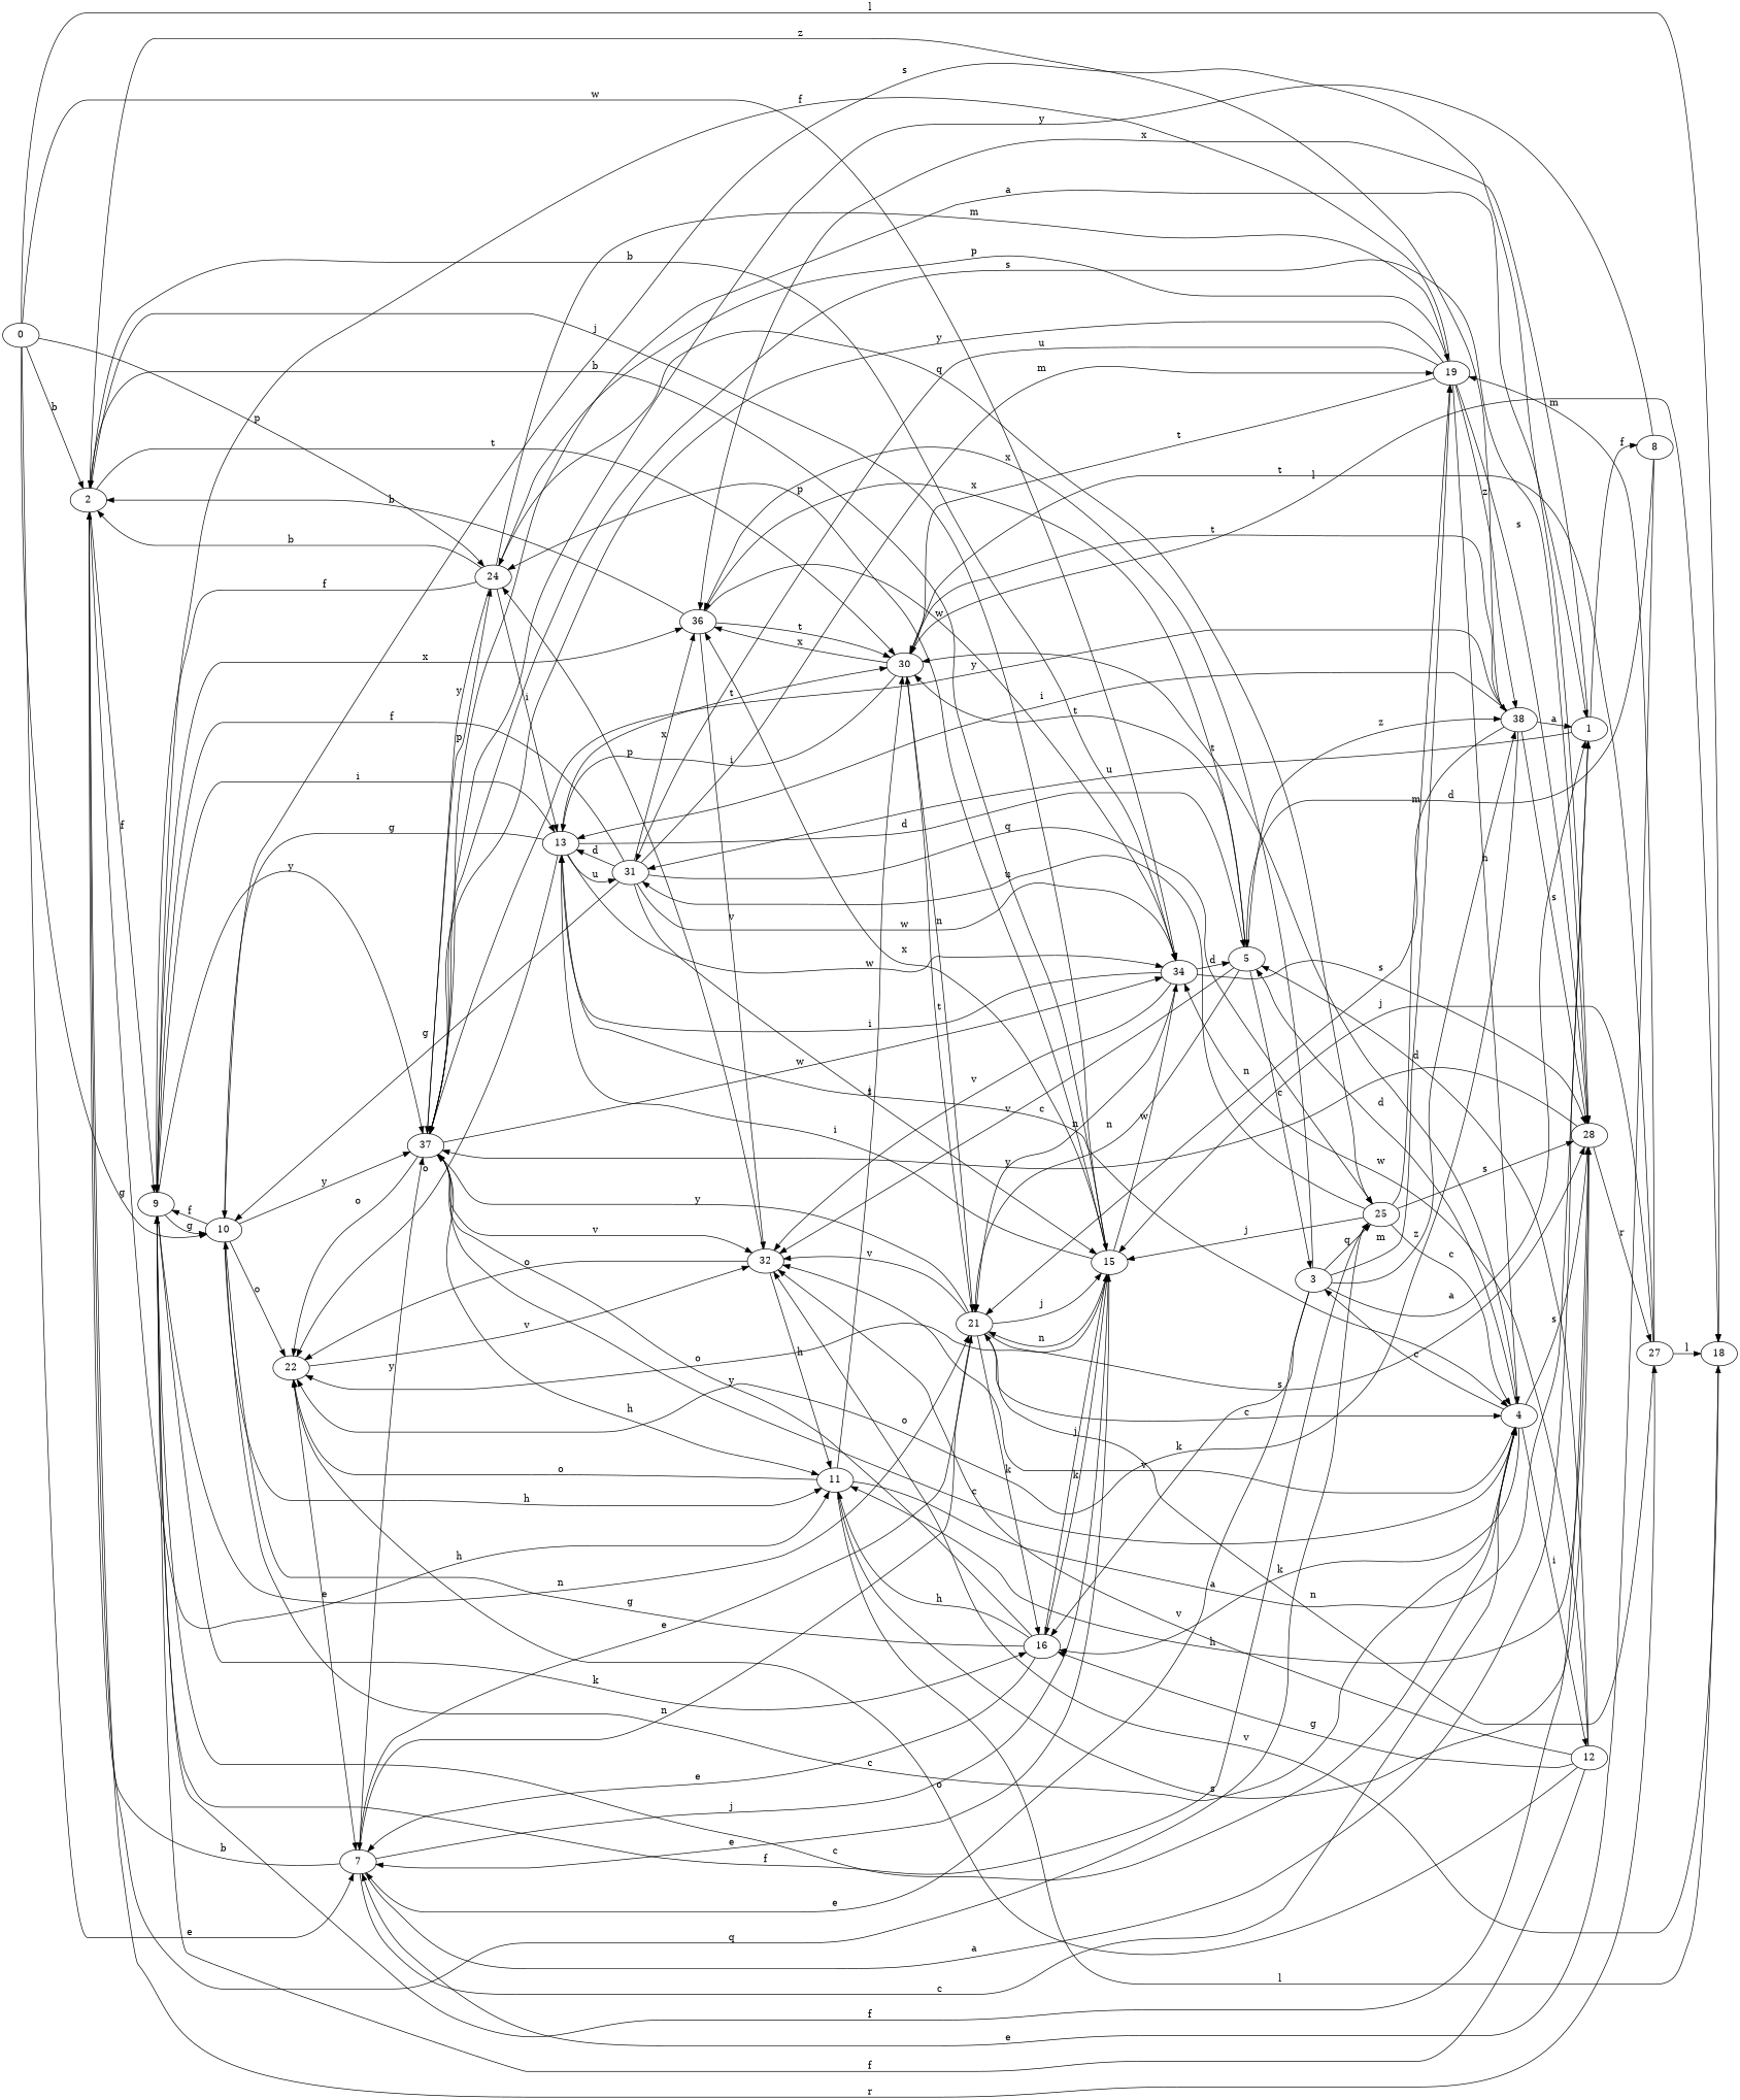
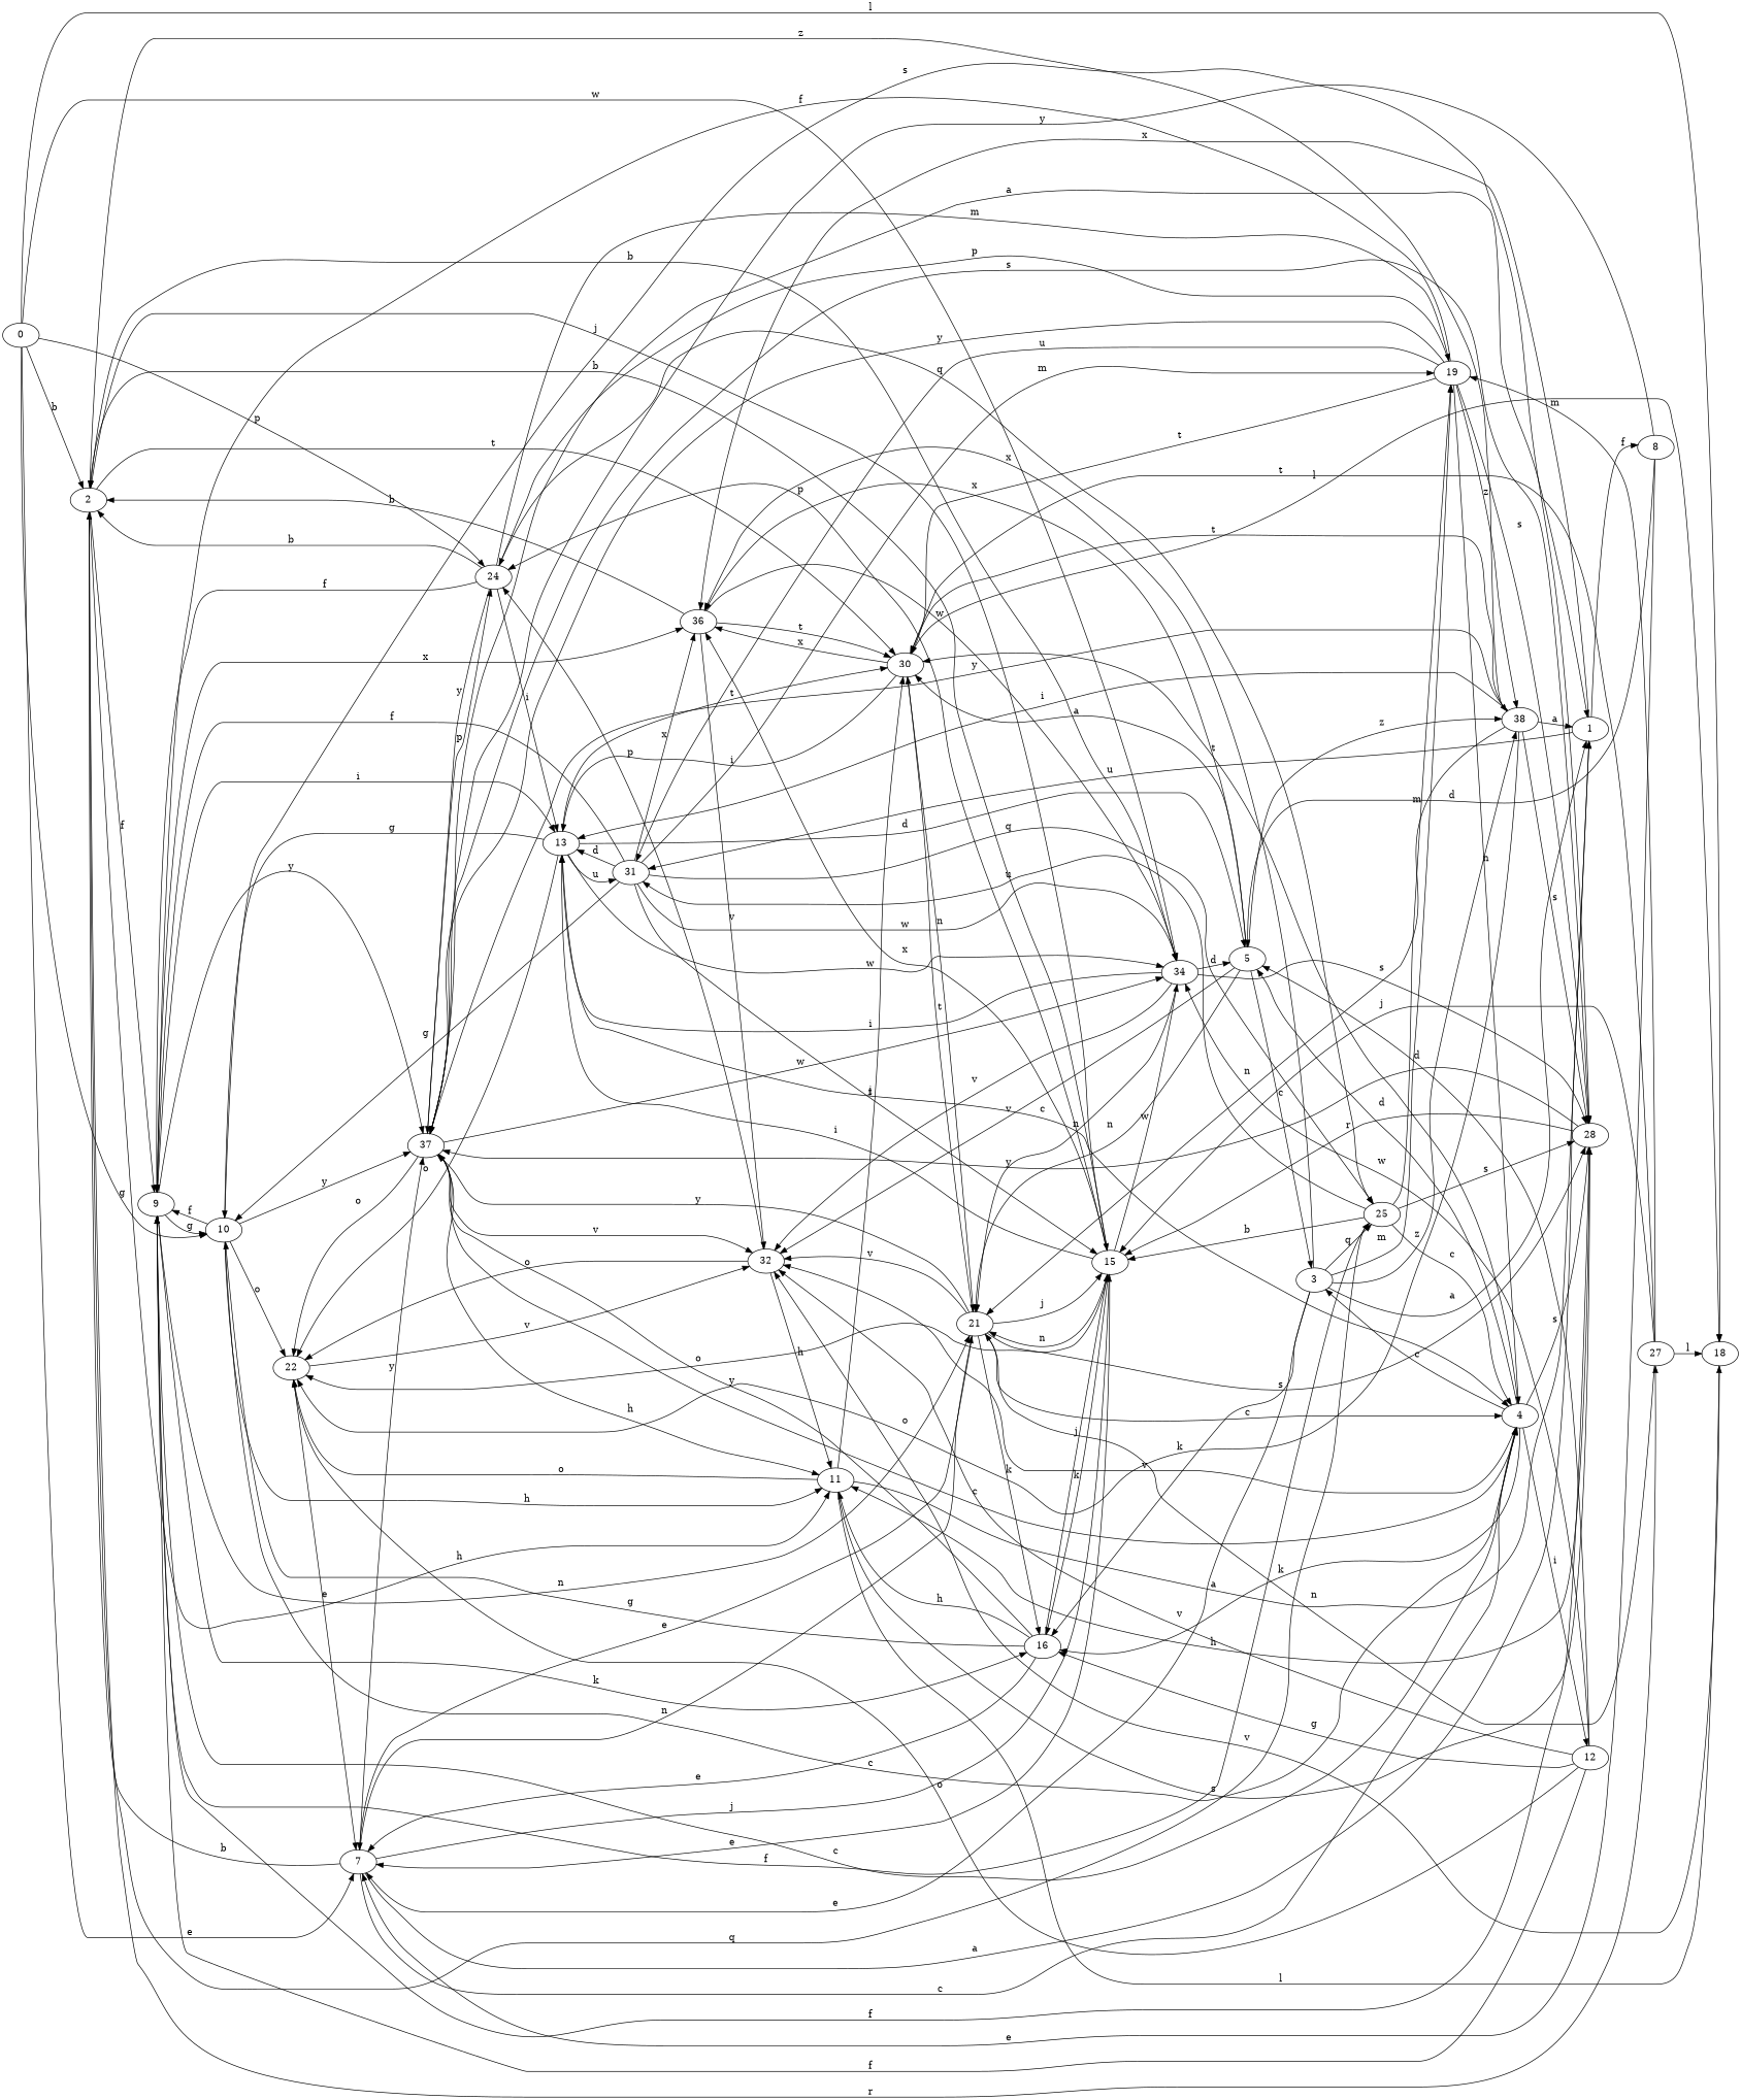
  strict digraph {
    rankdir=LR
    0
    2
    7
    10
    18
    24
    34
    9
    11
    15
    25
    27
    30
    38
    1
    4
    21
    37
    28
    22
    32
    19
    13
    5
    8
    31
    36
    16
    3
    12
    0 -> 2 [label=b]
    0 -> 7 [label=e]
    0 -> 10 [label=g]
    0 -> 18 [label=l]
    0 -> 24 [label=p]
    0 -> 34 [label=w]
    2 -> 9 [label=f]
    2 -> 11 [label=h]
    2 -> 15 [label=j]
    2 -> 25 [label=q]
    2 -> 27 [label=r]
    2 -> 30 [label=t]
    2 -> 38 [label=z]
    7 -> 2 [label=b]
    7 -> 15 [label=j]
    7 -> 1 [label=a]
    7 -> 4 [label=c]
    7 -> 21 [label=n]
    7 -> 37 [label=y]
    10 -> 9 [label=f]
    10 -> 11 [label=h]
    10 -> 4 [label=c]
    10 -> 37 [label=y]
    10 -> 28 [label=s]
    10 -> 22 [label=o]
    18 -> 32 [label=v]
    24 -> 2 [label=b]
    24 -> 9 [label=f]
    24 -> 25 [label=q]
    24 -> 37 [label=y]
    24 -> 19 [label=m]
    24 -> 13 [label=i]
    34 -> 2 [label=b]
    34 -> 21 [label=n]
    34 -> 28 [label=s]
    34 -> 32 [label=v]
    34 -> 13 [label=i]
    34 -> 5 [label=d]
    9 -> 10 [label=g]
    9 -> 4 [label=c]
    9 -> 21 [label=n]
    9 -> 37 [label=y]
    9 -> 13 [label=i]
    9 -> 36 [label=x]
    9 -> 16 [label=k]
    11 -> 18 [label=l]
    11 -> 30 [label=t]
    11 -> 1 [label=a]
    11 -> 28 [label=s]
    11 -> 22 [label=o]
    15 -> 2 [label=b]
    15 -> 7 [label=e]
    15 -> 24 [label=p]
    15 -> 34 [label=w]
    15 -> 21 [label=n]
    15 -> 22 [label=o]
    15 -> 13 [label=i]
    15 -> 36 [label=x]
    15 -> 16 [label=k]
    25 -> 9 [label=f]
-   25 -> 15 [label=j]
+   25 -> 15 [label=b]
    25 -> 4 [label=c]
    25 -> 28 [label=s]
    25 -> 19 [label=m]
    25 -> 31 [label=u]
    27 -> 18 [label=l]
    27 -> 15 [label=j]
    27 -> 30 [label=t]
    27 -> 21 [label=n]
    27 -> 19 [label=m]
    30 -> 18 [label=l]
    30 -> 21 [label=n]
    30 -> 13 [label=i]
    30 -> 36 [label=x]
    38 -> 30 [label=t]
    38 -> 1 [label=a]
    38 -> 21 [label=n]
    38 -> 37 [label=y]
    38 -> 28 [label=s]
    38 -> 22 [label=o]
    38 -> 13 [label=i]
    1 -> 8 [label=f]
    1 -> 31 [label=u]
    1 -> 36 [label=x]
    4 -> 30 [label=t]
    4 -> 28 [label=s]
    4 -> 32 [label=v]
    4 -> 5 [label=d]
    4 -> 16 [label=k]
    4 -> 3 [label=c]
    4 -> 12 [label=i]
    21 -> 7 [label=e]
    21 -> 15 [label=j]
    21 -> 30 [label=t]
    21 -> 4 [label=c]
    21 -> 37 [label=y]
    21 -> 28 [label=s]
    21 -> 32 [label=v]
    21 -> 16 [label=k]
    37 -> 24 [label=p]
    37 -> 34 [label=w]
    37 -> 11 [label=h]
    37 -> 1 [label=a]
    37 -> 4 [label=c]
    37 -> 28 [label=s]
    37 -> 22 [label=o]
    37 -> 32 [label=v]
    28 -> 9 [label=f]
    28 -> 11 [label=h]
-   28 -> 27 [label=r]
+   28 -> 15 [label=r]
    28 -> 37 [label=y]
    22 -> 7 [label=e]
    22 -> 32 [label=v]
    32 -> 24 [label=p]
    32 -> 11 [label=h]
    32 -> 22 [label=o]
    19 -> 24 [label=p]
    19 -> 9 [label=f]
    19 -> 30 [label=t]
    19 -> 38 [label=z]
    19 -> 4 [label=n]
    19 -> 37 [label=y]
    19 -> 28 [label=s]
    19 -> 31 [label=u]
    13 -> 10 [label=g]
    13 -> 34 [label=w]
    13 -> 30 [label=t]
    13 -> 4 [label=c]
    13 -> 22 [label=o]
    13 -> 5 [label=d]
    13 -> 31 [label=u]
-   5 -> 30 [label=t]
+   5 -> 30 [label=a]
    5 -> 38 [label=z]
    5 -> 21 [label=n]
    5 -> 32 [label=v]
    5 -> 36 [label=x]
    5 -> 3 [label=c]
    8 -> 7 [label=e]
    8 -> 37 [label=y]
    8 -> 5 [label=d]
    31 -> 10 [label=g]
    31 -> 34 [label=w]
    31 -> 9 [label=f]
    31 -> 15 [label=j]
    31 -> 25 [label=q]
    31 -> 19 [label=m]
    31 -> 13 [label=d]
    31 -> 36 [label=x]
    36 -> 2 [label=b]
    36 -> 34 [label=w]
    36 -> 30 [label=t]
    36 -> 32 [label=v]
    16 -> 7 [label=e]
    16 -> 10 [label=g]
    16 -> 11 [label=h]
    16 -> 15 [label=j]
    16 -> 37 [label=y]
    3 -> 7 [label=e]
    3 -> 25 [label=q]
    3 -> 38 [label=z]
    3 -> 1 [label=a]
    3 -> 19 [label=m]
    3 -> 36 [label=x]
    3 -> 16 [label=k]
    12 -> 34 [label=w]
    12 -> 9 [label=f]
    12 -> 22 [label=o]
    12 -> 32 [label=v]
    12 -> 5 [label=d]
    12 -> 16 [label=g]
  }
